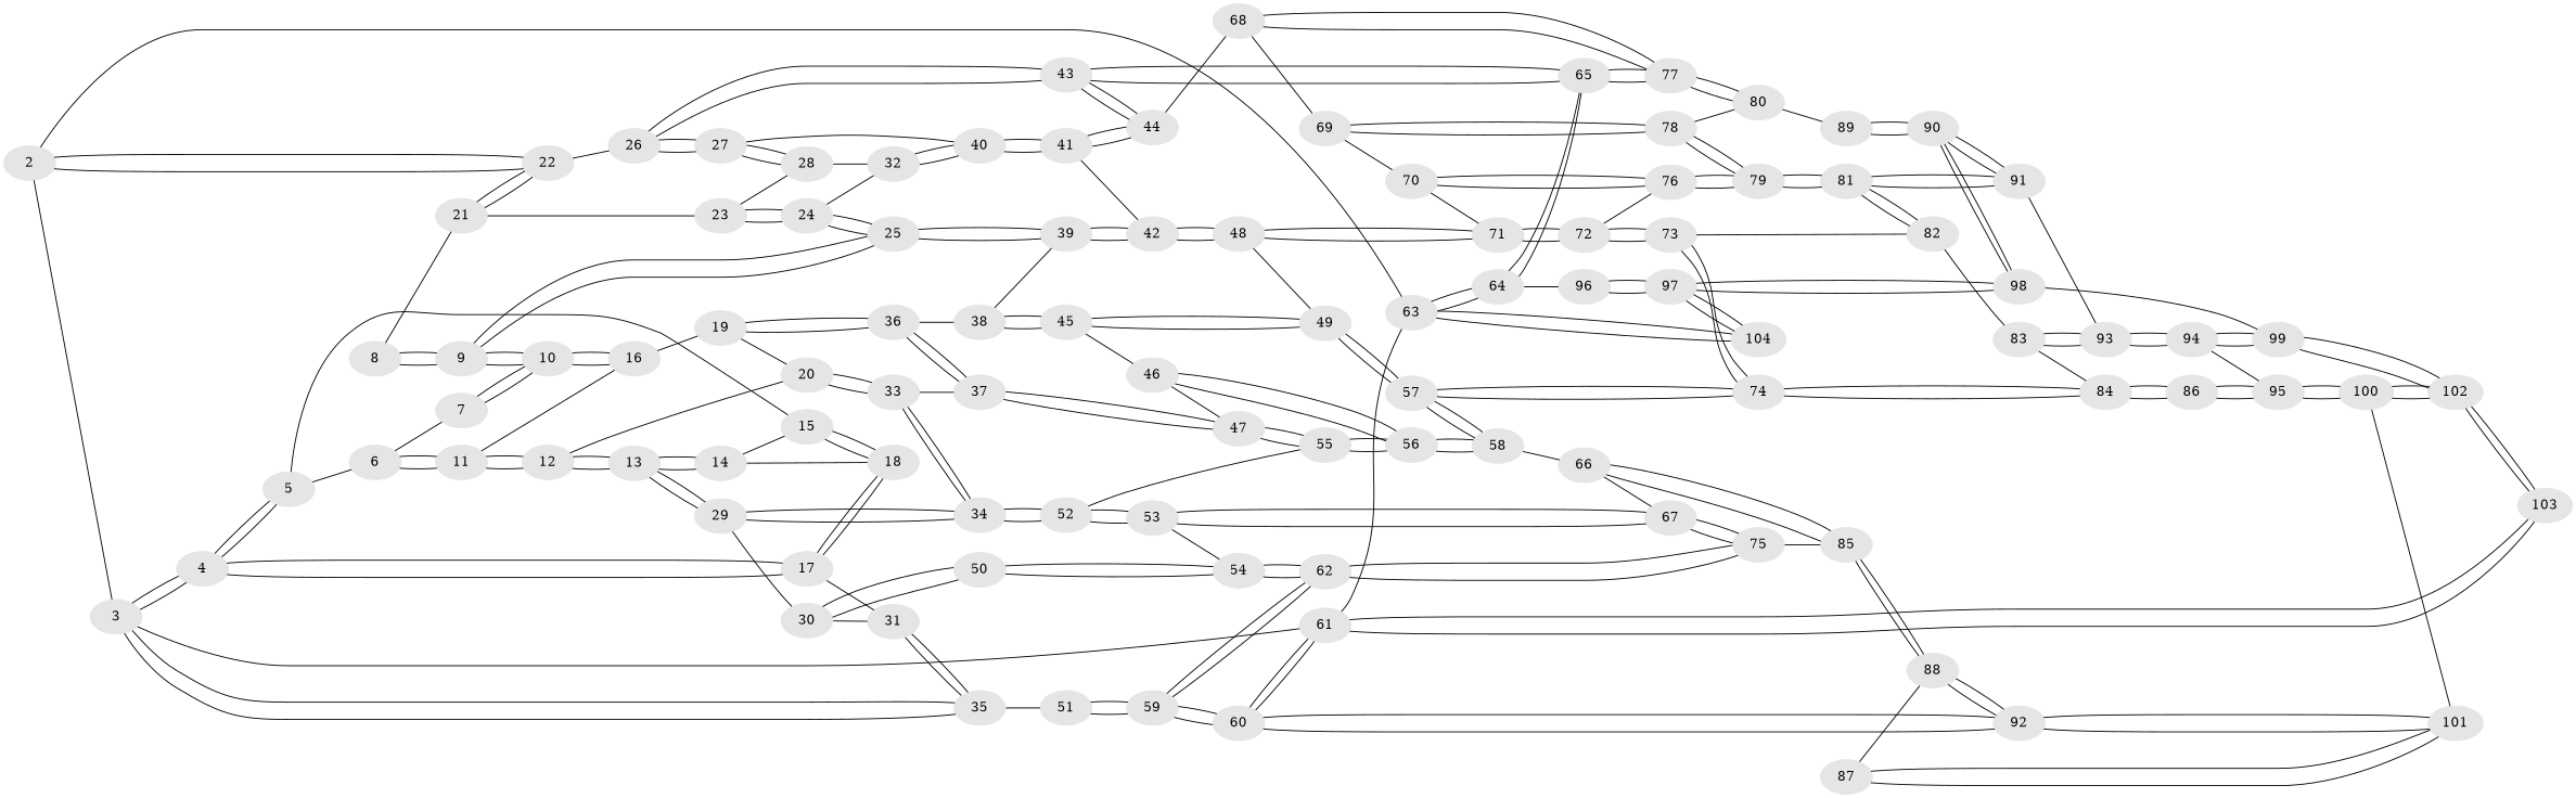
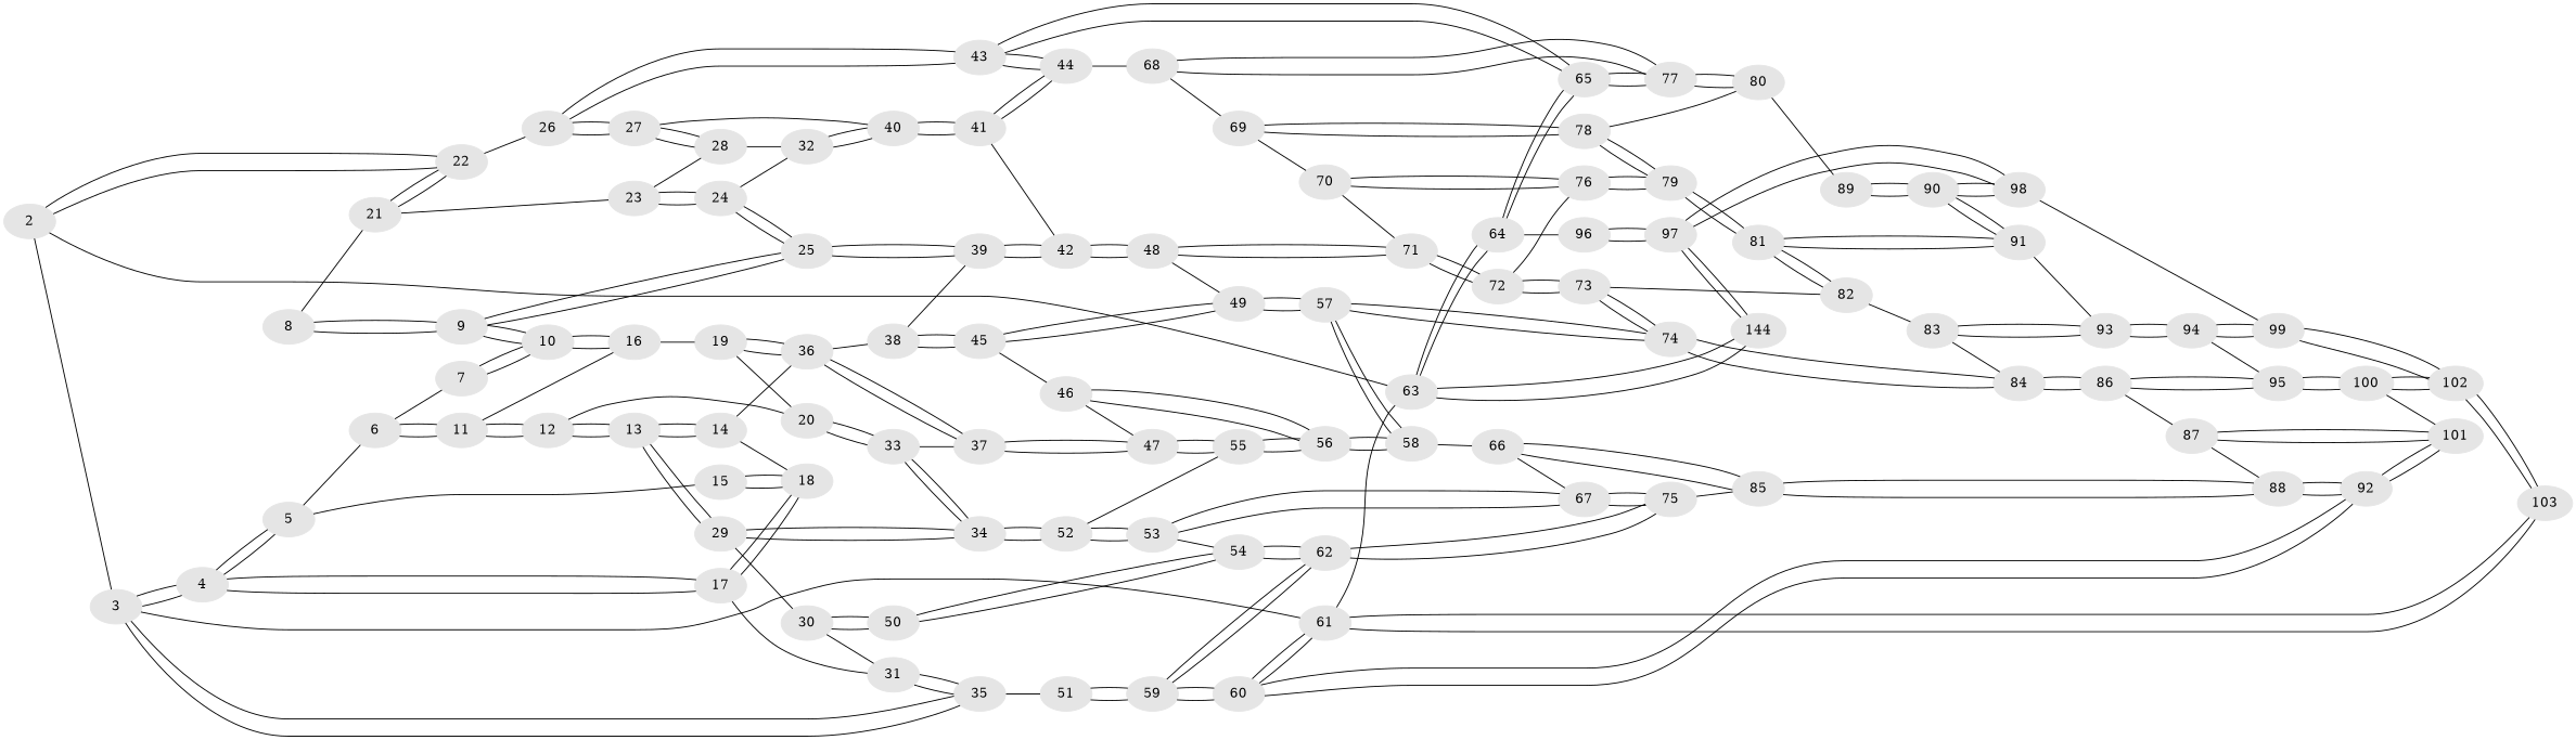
  graph {
    rankdir=LR
    node [color=gray90 style=filled]
    2
    3
    22
    63
    8
    9
    21
    4
    35
    61
    26
    64
-   104
+   104 [label=144]
    5
    17
    51
    103
    6
    15
    18
    31
    7
    11
    10
    16
    12
    25
    23
    39
    19
    13
    20
    14
    29
    33
    30
    34
    36
    37
    38
    24
    28
    27
    43
    32
    40
    42
    44
    65
    41
    50
    52
    54
    47
    55
    53
    59
    45
    46
    49
    48
    68
    71
    77
    69
    56
    57
    58
    72
    74
    62
    60
    67
    75
    66
    84
    85
    92
    101
    96
    97
    80
    88
    70
    78
    76
    79
    73
    82
    83
    86
    81
    89
    91
    90
    93
    94
    87
    95
    100
    98
    99
    102
    2 -- 3
    2 -- 22
    2 -- 22
    2 -- 63
    3 -- 4
    3 -- 4
    3 -- 35
    3 -- 35
    3 -- 61
    22 -- 26
    63 -- 64
    63 -- 64
    63 -- 104
    63 -- 104
    8 -- 9
    8 -- 9
    8 -- 21
    9 -- 10
    9 -- 10
    9 -- 25
    9 -- 25
    21 -- 22
    21 -- 22
    21 -- 23
    4 -- 5
    4 -- 5
    4 -- 17
    4 -- 17
    35 -- 51
    61 -- 63
    61 -- 103
    61 -- 103
    26 -- 27
    26 -- 27
    26 -- 43
    26 -- 43
    64 -- 65
    64 -- 65
    64 -- 96
    5 -- 6
    5 -- 15
    17 -- 18
    17 -- 18
    17 -- 31
    51 -- 59
    51 -- 59
    6 -- 7
    6 -- 11
    6 -- 11
    15 -- 18
    15 -- 18
    31 -- 35
    31 -- 35
    7 -- 10
    7 -- 10
    11 -- 16
    11 -- 12
    11 -- 12
    10 -- 16
    10 -- 16
    16 -- 19
    12 -- 13
    12 -- 13
    12 -- 20
    25 -- 39
    25 -- 39
    23 -- 24
    23 -- 24
    23 -- 28
    39 -- 42
    39 -- 42
    19 -- 20
    19 -- 36
    19 -- 36
    13 -- 14
    13 -- 14
    13 -- 29
    13 -- 29
    20 -- 33
    20 -- 33
-   14 -- 15
+   14 -- 36
    14 -- 18
    29 -- 30
    29 -- 34
    29 -- 34
    33 -- 34
    33 -- 34
    33 -- 37
    30 -- 31
    30 -- 50
    30 -- 50
    34 -- 52
    34 -- 52
    36 -- 37
    36 -- 37
    36 -- 38
    37 -- 47
    37 -- 47
    38 -- 39
    38 -- 45
    38 -- 45
    24 -- 25
    24 -- 25
    24 -- 32
    28 -- 32
    27 -- 28
    27 -- 28
    27 -- 40
    43 -- 44
    43 -- 44
    43 -- 65
    43 -- 65
    32 -- 40
    32 -- 40
    40 -- 41
    40 -- 41
    42 -- 48
    42 -- 48
    44 -- 68
    65 -- 77
    65 -- 77
    41 -- 42
    41 -- 44
    41 -- 44
    50 -- 54
    50 -- 54
    52 -- 55
    52 -- 53
    52 -- 53
    54 -- 62
    54 -- 62
    47 -- 55
    47 -- 55
    55 -- 56
    55 -- 56
    53 -- 54
    53 -- 67
    53 -- 67
    59 -- 62
    59 -- 62
    59 -- 60
    59 -- 60
    45 -- 46
    45 -- 49
    45 -- 49
    46 -- 47
    46 -- 56
    46 -- 56
    49 -- 57
    49 -- 57
    48 -- 49
    48 -- 71
    48 -- 71
    68 -- 77
    68 -- 77
    68 -- 69
    71 -- 72
    71 -- 72
    77 -- 80
    77 -- 80
    69 -- 70
    69 -- 78
    69 -- 78
    56 -- 58
    56 -- 58
    57 -- 58
    57 -- 58
    57 -- 74
    57 -- 74
    58 -- 66
    72 -- 76
    72 -- 73
    72 -- 73
    74 -- 84
    74 -- 84
    62 -- 75
    62 -- 75
    60 -- 61
    60 -- 61
    60 -- 92
    60 -- 92
    67 -- 75
    67 -- 75
    75 -- 85
    66 -- 67
    66 -- 85
    66 -- 85
    84 -- 86
    84 -- 86
    85 -- 88
    85 -- 88
    92 -- 101
    92 -- 101
    96 -- 97
    96 -- 97
    97 -- 104
    97 -- 104
    97 -- 98
    97 -- 98
    80 -- 89
    88 -- 92
    88 -- 92
    70 -- 71
    70 -- 76
    70 -- 76
    78 -- 80
    78 -- 79
    78 -- 79
    76 -- 79
    76 -- 79
    79 -- 81
    79 -- 81
    73 -- 74
    73 -- 74
    73 -- 82
    82 -- 83
    83 -- 84
    83 -- 93
    83 -- 93
+   86 -- 87
    86 -- 95
    86 -- 95
    81 -- 82
    81 -- 82
    81 -- 91
    81 -- 91
    89 -- 90
    89 -- 90
    91 -- 93
    90 -- 91
    90 -- 91
    90 -- 98
    90 -- 98
    93 -- 94
    93 -- 94
    94 -- 95
    94 -- 99
    94 -- 99
    87 -- 101
    87 -- 101
    87 -- 88
    95 -- 100
    95 -- 100
    100 -- 101
    100 -- 102
    100 -- 102
    98 -- 99
    99 -- 102
    99 -- 102
    102 -- 103
    102 -- 103
  }
